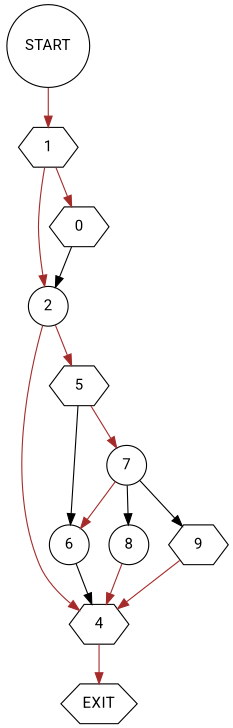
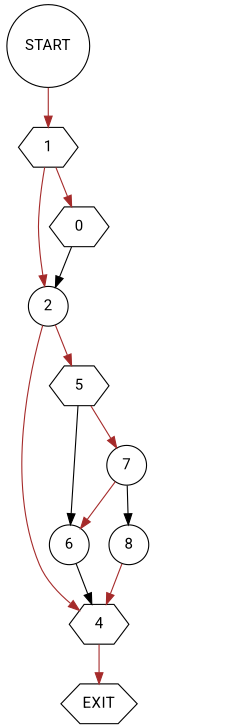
  digraph {
    fontname=Roboto
    node [fontname=Roboto shape=hexagon]
    edge [color=brown fontname=Roboto]
    n1 [label=START shape=circle]
    1
    2 [shape=circle]
    n4 [label=0]
    n5 [label=EXIT]
    4
    5
    6 [shape=circle]
    7 [shape=circle]
    8 [shape=circle]
-   9
    n1 -> 1
    1 -> 2
    1 -> n4
    2 -> 4
    2 -> 5
    n4 -> 2 [color=black]
    4 -> n5
    5 -> 6 [color=black]
    5 -> 7
    6 -> 4 [color=black]
    7 -> 6
    7 -> 8 [color=black]
-   7 -> 9 [color=black]
    8 -> 4
-   9 -> 4
  }
